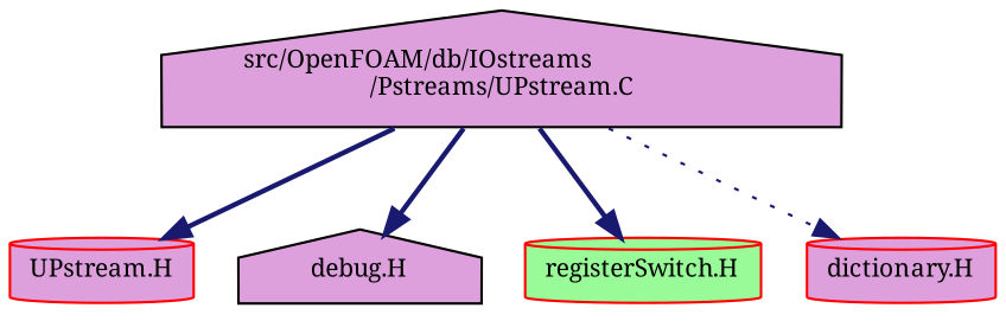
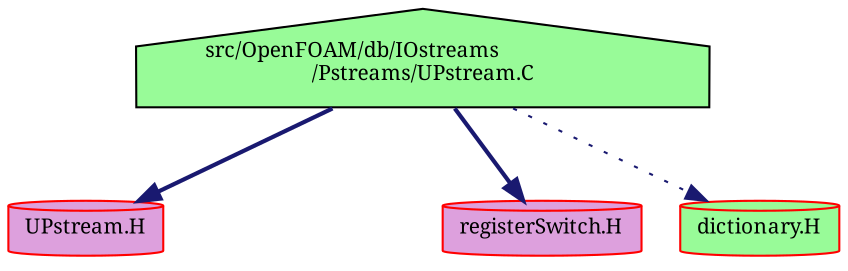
  digraph {
    fontname="Noto Serif"
    node [color=red fillcolor=plum fontname="Noto Serif" fontsize=10 shape=cylinder style=filled]
    edge [color=midnightblue fontname="Noto Serif" fontsize=10 labelfontname=FreeSans labelfontsize=10 style=bold]
-   n1 [color=black fontcolor=black height=0.2 label="src/OpenFOAM/db/IOstreams\l/Pstreams/UPstream.C" shape=house width=0.4]
+   n1 [color=black fillcolor=palegreen fontcolor=black height=0.2 label="src/OpenFOAM/db/IOstreams\l/Pstreams/UPstream.C" shape=house width=0.4]
    n2 [height=0.2 label="UPstream.H" width=0.4]
-   n3 [color=black height=0.2 label="debug.H" shape=house width=0.4]
-   n4 [fillcolor=palegreen height=0.2 label="registerSwitch.H" width=0.4]
-   n5 [height=0.2 label="dictionary.H" width=0.4]
+   n4 [height=0.2 label="registerSwitch.H" width=0.4]
+   n5 [fillcolor=palegreen height=0.2 label="dictionary.H" width=0.4]
    n1 -> n2
-   n1 -> n3
    n1 -> n4
    n1 -> n5 [style=dotted]
  }
